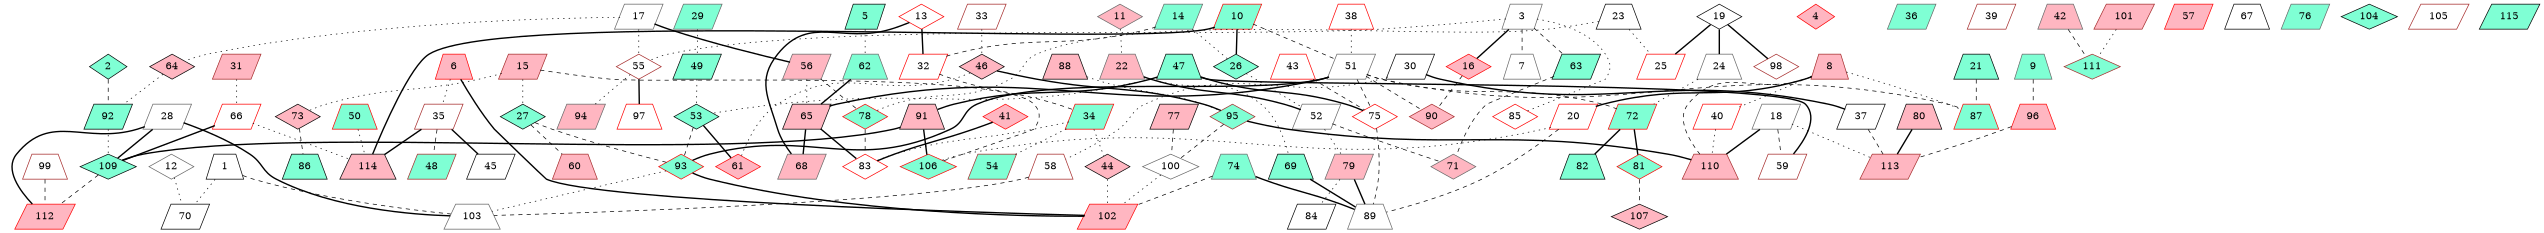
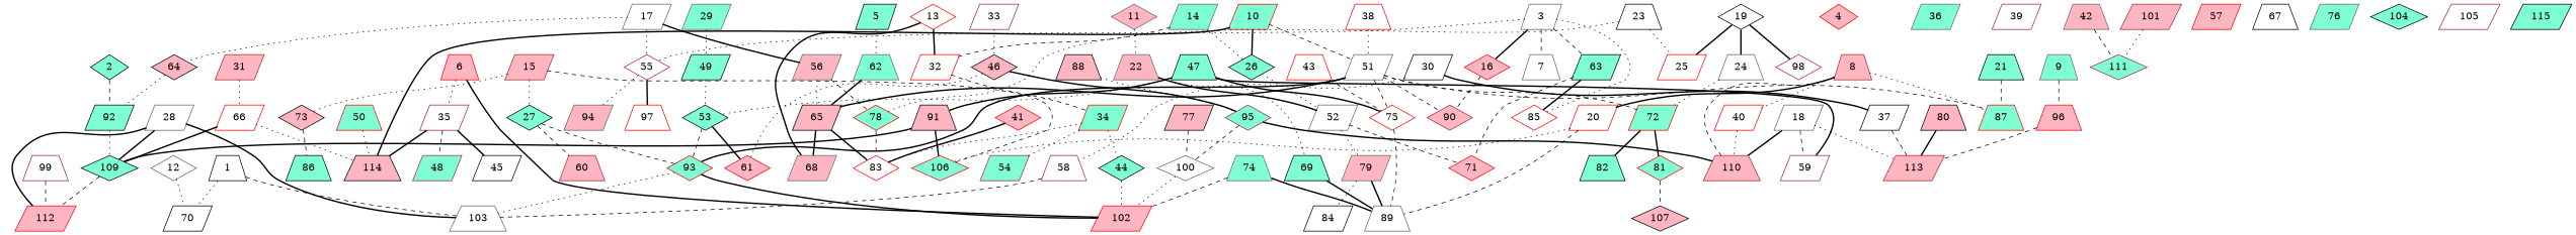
  graph {
    node [color=black fillcolor=white shape=parallelogram style=filled]
    edge [style=dotted]
    1 [shape=trapezium]
    70
    103 [color=gray40 shape=trapezium]
    2 [fillcolor=aquamarine shape=diamond]
    92 [fillcolor=aquamarine]
    109 [fillcolor=aquamarine shape=diamond]
    3 [color=gray40]
    7 [color=gray40 shape=trapezium]
    16 [color=red fillcolor=lightpink shape=diamond]
    55 [color=brown shape=diamond]
    63 [fillcolor=aquamarine]
    85 [color=red shape=diamond]
    90 [color=brown fillcolor=lightpink shape=diamond]
    94 [color=gray40 fillcolor=lightpink]
    97 [color=red shape=trapezium]
-   71 [color=gray40 fillcolor=lightpink shape=diamond]
+   71 [color=red fillcolor=lightpink shape=diamond]
    4 [color=red fillcolor=lightpink shape=diamond]
    5 [fillcolor=aquamarine]
    62 [color=gray40 fillcolor=aquamarine shape=trapezium]
    65 [fillcolor=lightpink]
    6 [color=red fillcolor=lightpink shape=trapezium]
    35 [color=brown]
    102 [color=red fillcolor=lightpink]
    114 [fillcolor=lightpink shape=trapezium]
    45
    48 [color=brown fillcolor=aquamarine]
    8 [color=brown fillcolor=lightpink shape=trapezium]
    20 [color=red]
    40 [color=red]
    87 [color=red fillcolor=aquamarine shape=trapezium]
    110 [color=brown fillcolor=lightpink shape=trapezium]
    106 [color=red fillcolor=aquamarine shape=diamond]
    89 [color=gray40 shape=trapezium]
    9 [color=gray40 fillcolor=aquamarine shape=trapezium]
    96 [color=red fillcolor=lightpink shape=trapezium]
    113 [color=brown fillcolor=lightpink]
    10 [color=red fillcolor=aquamarine]
    26 [fillcolor=aquamarine shape=diamond]
    51 [color=gray40]
    52 [color=gray40]
    72 [color=red fillcolor=aquamarine]
    93 [color=red fillcolor=aquamarine shape=diamond]
    75 [color=red shape=diamond]
    11 [color=gray40 fillcolor=lightpink shape=diamond]
    22 [color=gray40 fillcolor=lightpink shape=trapezium]
    69 [fillcolor=aquamarine shape=trapezium]
    12 [color=gray40 shape=diamond]
    13 [color=red shape=diamond]
    32 [color=red]
    68 [color=gray40 fillcolor=lightpink]
    34 [color=red fillcolor=aquamarine]
    14 [color=gray40 fillcolor=aquamarine]
    15 [color=brown fillcolor=lightpink]
    27 [fillcolor=aquamarine shape=diamond]
    73 [fillcolor=lightpink shape=diamond]
    60 [color=brown fillcolor=lightpink shape=trapezium]
    86 [fillcolor=aquamarine shape=trapezium]
    17 [color=gray40]
    56 [color=gray40 fillcolor=lightpink]
    64 [fillcolor=lightpink shape=diamond]
    78 [color=red fillcolor=aquamarine shape=diamond]
    18 [color=gray40]
    59 [color=brown]
    19 [shape=diamond]
    24 [color=gray40 shape=trapezium]
    25 [color=red]
    98 [color=brown shape=diamond]
    21 [fillcolor=aquamarine shape=trapezium]
    79 [color=gray40 fillcolor=lightpink]
    23 [shape=trapezium]
    83 [color=red shape=diamond]
    81 [color=red fillcolor=aquamarine shape=diamond]
    82 [fillcolor=aquamarine shape=trapezium]
    28 [color=gray40]
    112 [color=red fillcolor=lightpink]
    29 [color=gray40 fillcolor=aquamarine]
    49 [fillcolor=aquamarine]
    53 [fillcolor=aquamarine shape=diamond]
    30
    37
    58 [color=brown shape=trapezium]
    31 [color=brown fillcolor=lightpink]
    66 [color=red]
-   44 [fillcolor=lightpink shape=diamond]
+   44 [fillcolor=aquamarine shape=diamond]
    54 [color=brown fillcolor=aquamarine]
    33 [color=brown]
    46 [fillcolor=lightpink shape=diamond]
    61 [color=red fillcolor=lightpink shape=diamond]
    95 [color=brown fillcolor=aquamarine shape=diamond]
    36 [color=gray40 fillcolor=aquamarine]
    38 [color=red shape=trapezium]
    39 [color=brown]
    41 [color=red fillcolor=lightpink shape=diamond]
    42 [color=gray40 fillcolor=lightpink shape=trapezium]
    111 [color=brown fillcolor=aquamarine shape=diamond]
    43 [color=red shape=trapezium]
    100 [color=gray40 shape=diamond]
    47 [fillcolor=aquamarine shape=trapezium]
    91 [fillcolor=lightpink shape=trapezium]
    50 [color=red fillcolor=aquamarine shape=trapezium]
    84
    57 [color=red fillcolor=lightpink]
    67 [shape=trapezium]
    107 [fillcolor=lightpink shape=diamond]
    74 [color=gray40 fillcolor=aquamarine shape=trapezium]
    76 [color=gray40 fillcolor=aquamarine]
    77 [fillcolor=lightpink]
    80 [fillcolor=lightpink shape=trapezium]
    88 [fillcolor=lightpink shape=trapezium]
    99 [color=brown shape=trapezium]
    101 [color=brown fillcolor=lightpink]
    104 [fillcolor=aquamarine shape=diamond]
    105 [color=brown]
    115 [fillcolor=aquamarine]
    1 -- 70
    1 -- 103 [style=dashed]
    2 -- 92 [style=dashed]
    92 -- 109
    109 -- 112 [style=dashed]
    3 -- 7 [style=dashed]
    3 -- 16 [style=bold]
    3 -- 55
    3 -- 63 [style=dashed]
    3 -- 85
    16 -- 90 [style=dashed]
    55 -- 94
    55 -- 97 [style=bold]
+   63 -- 85 [style=bold]
    63 -- 71 [style=dashed]
    5 -- 62
    62 -- 65 [style=bold]
    65 -- 68 [style=bold]
    65 -- 83 [style=bold]
    6 -- 35
    6 -- 102 [style=bold]
    35 -- 114 [style=bold]
    35 -- 45 [style=bold]
    35 -- 48 [style=dashed]
    8 -- 20 [style=bold]
    8 -- 40
    8 -- 87
    8 -- 110 [style=dashed]
    20 -- 106
    20 -- 89 [style=dashed]
    40 -- 110
    9 -- 96 [style=dashed]
    96 -- 113 [style=dashed]
    10 -- 114 [style=bold]
    10 -- 26 [style=bold]
    10 -- 51 [style=dashed]
    26 -- 52
    51 -- 90 [style=dashed]
    51 -- 65 [style=bold]
    51 -- 87 [style=dashed]
    51 -- 72 [style=dashed]
    51 -- 93 [style=bold]
    51 -- 75 [style=dashed]
    52 -- 71 [style=dashed]
    52 -- 79
    72 -- 81 [style=bold]
    72 -- 82 [style=bold]
    93 -- 103
    93 -- 102 [style=bold]
    75 -- 89 [style=dashed]
    11 -- 22
    22 -- 52 [style=bold]
    22 -- 69
    69 -- 89 [style=bold]
    12 -- 70
    13 -- 32 [style=bold]
    13 -- 68 [style=bold]
    32 -- 34 [style=dashed]
    34 -- 83
    34 -- 44
    34 -- 54
    14 -- 26
    14 -- 32 [style=dashed]
    15 -- 106 [style=dashed]
    15 -- 27
    15 -- 73
    27 -- 93 [style=dashed]
    27 -- 60 [style=dashed]
    73 -- 86 [style=dashed]
    17 -- 55
    17 -- 56 [style=bold]
    17 -- 64
    56 -- 65
    56 -- 78 [style=dashed]
    64 -- 92
    78 -- 83 [style=dashed]
    18 -- 110 [style=bold]
    18 -- 113
    18 -- 59 [style=dashed]
    19 -- 24 [style=bold]
    19 -- 25 [style=bold]
    19 -- 98 [style=bold]
    24 -- 72
    21 -- 87 [style=dashed]
    79 -- 89 [style=bold]
    79 -- 84
    23 -- 78
    23 -- 25
    81 -- 107 [style=dashed]
    28 -- 103 [style=bold]
    28 -- 109 [style=bold]
    28 -- 112 [style=bold]
    29 -- 49
    49 -- 53
    53 -- 93 [style=dashed]
    53 -- 61 [style=bold]
    30 -- 37 [style=bold]
    30 -- 58
    37 -- 113 [style=dashed]
    58 -- 103 [style=dashed]
    31 -- 66
    66 -- 109 [style=bold]
    66 -- 114
    44 -- 102
    33 -- 46
    46 -- 61
    46 -- 95 [style=bold]
    95 -- 110 [style=bold]
    95 -- 100 [style=dashed]
    38 -- 51
    41 -- 83 [style=bold]
    42 -- 111 [style=dashed]
    43 -- 75 [style=dashed]
    100 -- 102
    47 -- 75 [style=bold]
    47 -- 59 [style=bold]
    47 -- 53
    47 -- 91 [style=bold]
    91 -- 109 [style=bold]
    91 -- 106 [style=bold]
    50 -- 114
    74 -- 102 [style=dashed]
    74 -- 89 [style=bold]
    77 -- 100 [style=dashed]
    80 -- 113 [style=bold]
    88 -- 95
    99 -- 112 [style=dashed]
    101 -- 111
  }
